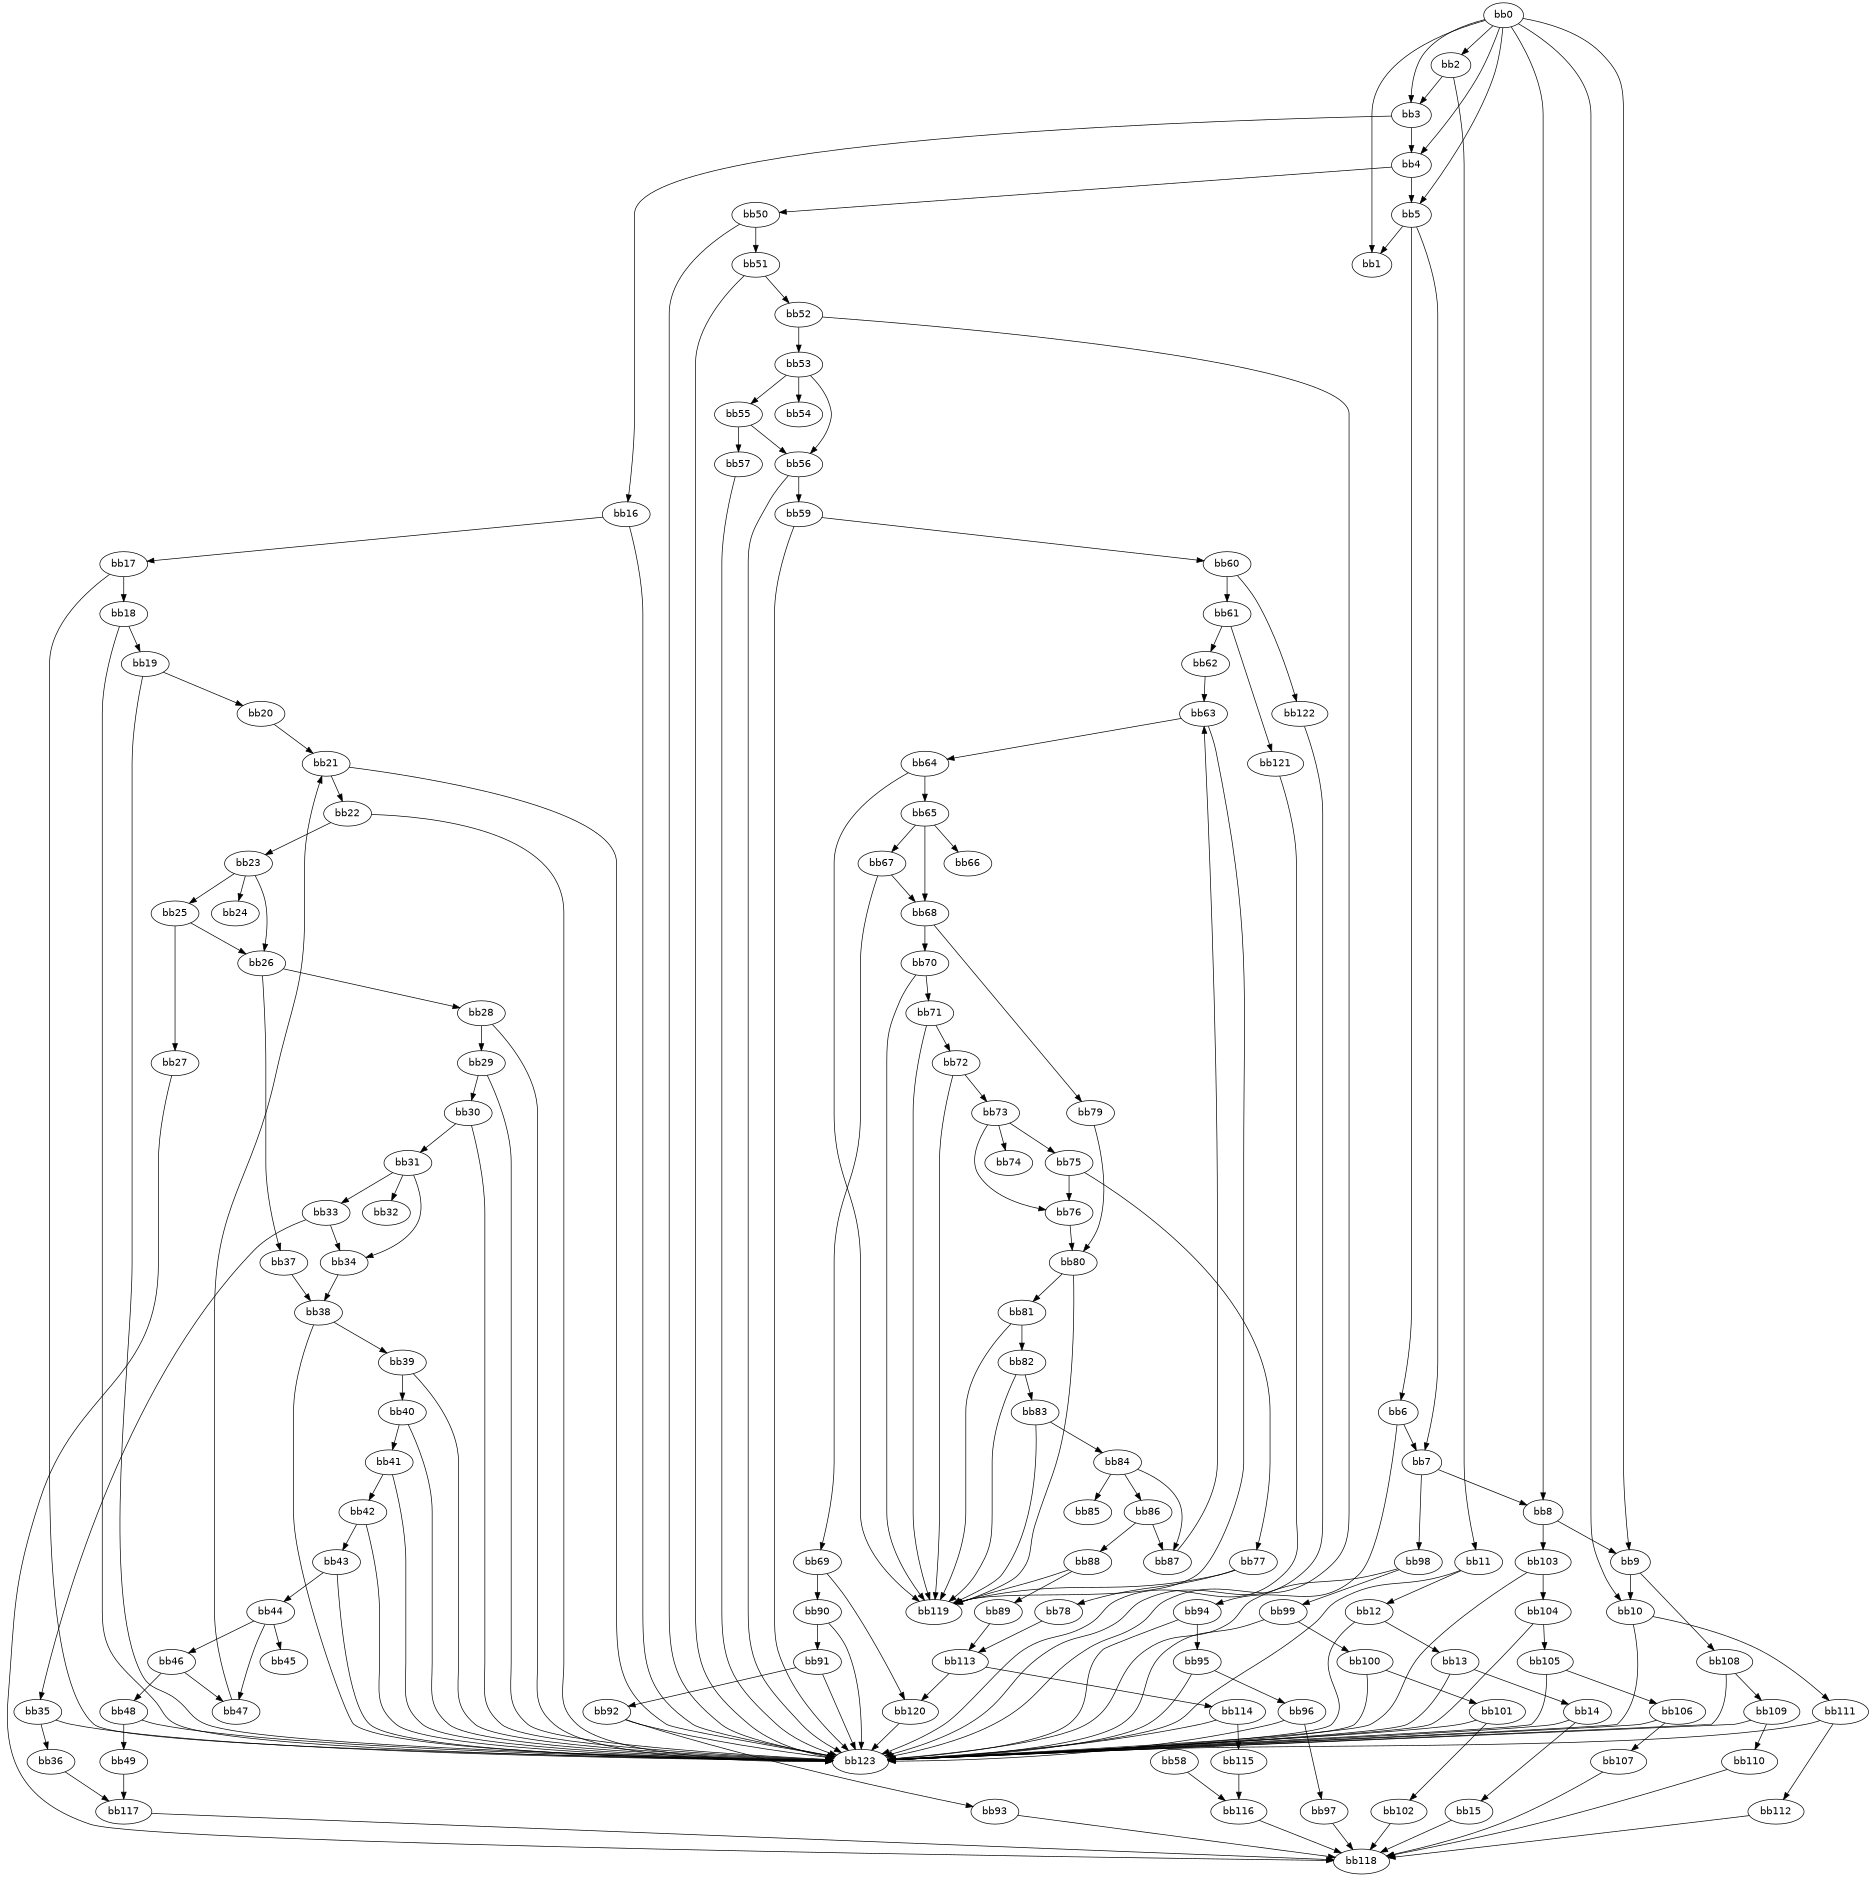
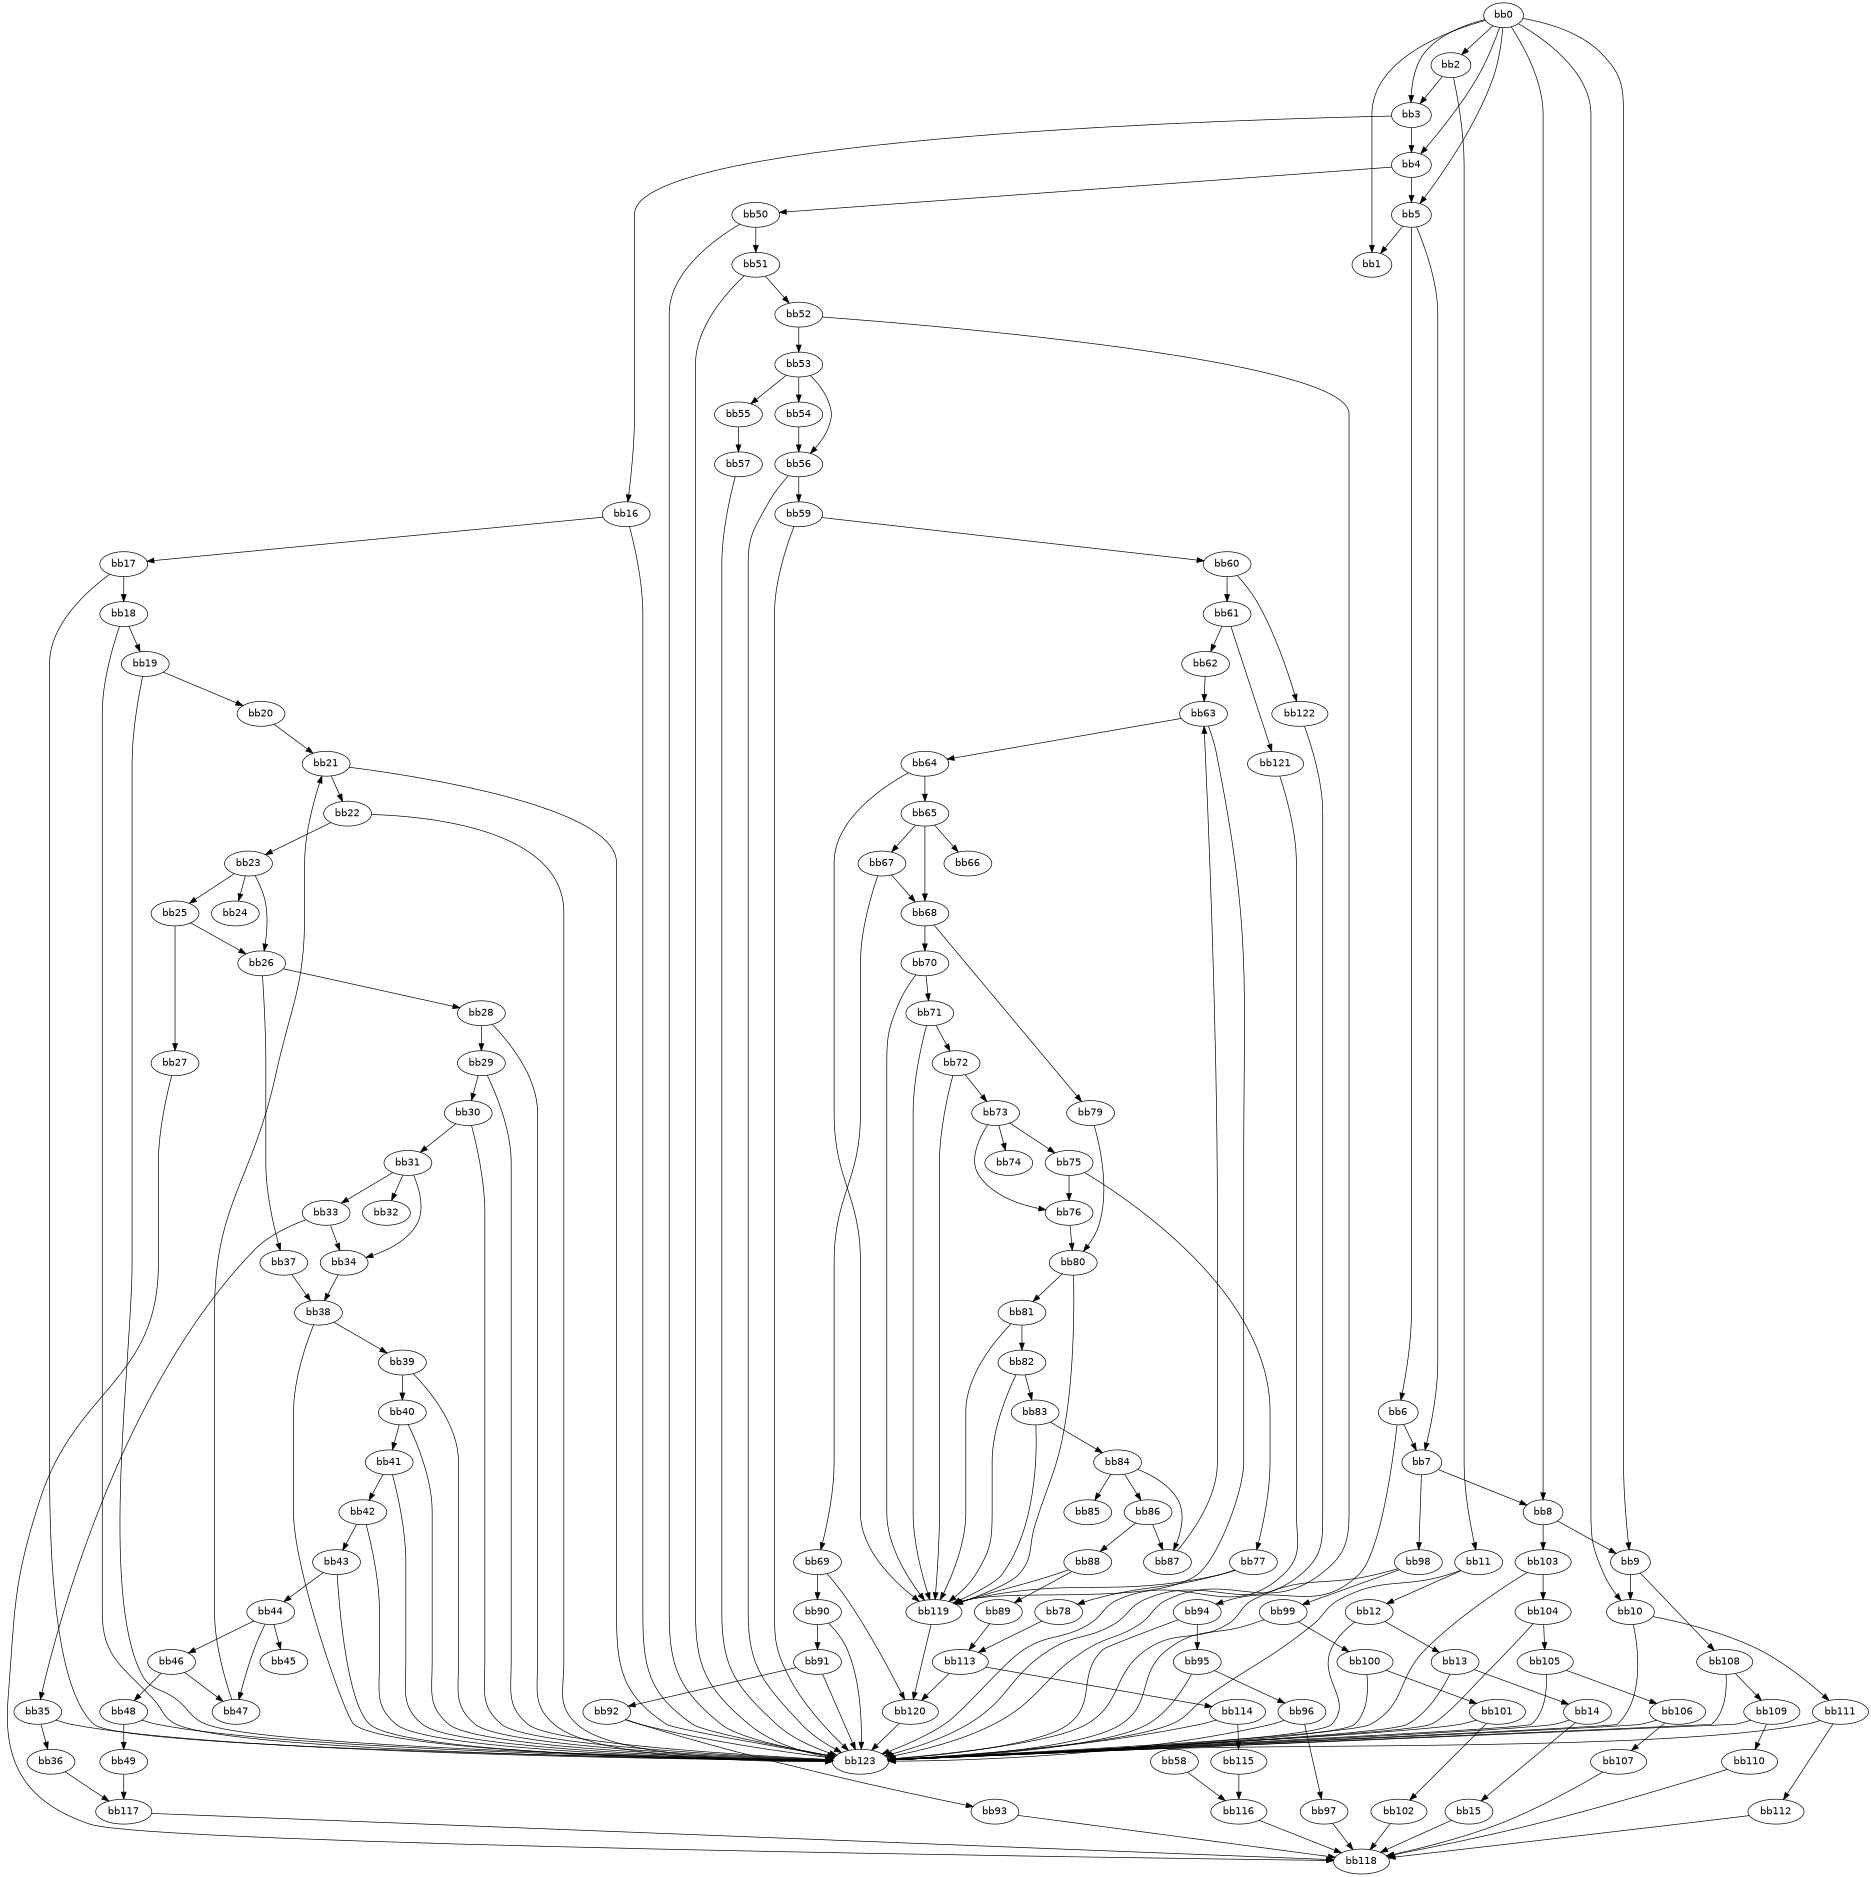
  digraph {
    fontname="DejaVu Sans"
    node [fontname="DejaVu Sans"]
    edge [fontname="DejaVu Sans"]
    n1 [label="bb0\l"]
    n2 [label="bb1\l"]
    n3 [label="bb2\l"]
    n4 [label="bb3\l"]
    n5 [label="bb4\l"]
    n6 [label="bb5\l"]
    n7 [label="bb8\l"]
    n8 [label="bb9\l"]
    n9 [label="bb10\l"]
    n10 [label="bb11\l"]
    n11 [label="bb16\l"]
    n12 [label="bb50\l"]
    n13 [label="bb6\l"]
    n14 [label="bb7\l"]
    n15 [label="bb103\l"]
    n16 [label="bb108\l"]
    n17 [label="bb111\l"]
    n18 [label="bb123\l"]
    n19 [label="bb12\l"]
    n20 [label="bb17\l"]
    n21 [label="bb51\l"]
    n22 [label="bb94\l"]
    n23 [label="bb98\l"]
    n24 [label="bb95\l"]
    n25 [label="bb99\l"]
    n26 [label="bb104\l"]
    n27 [label="bb109\l"]
    n28 [label="bb112\l"]
    n29 [label="bb13\l"]
    n30 [label="bb14\l"]
    n31 [label="bb15\l"]
    n32 [label="bb118\l"]
    n33 [label="bb18\l"]
    n34 [label="bb19\l"]
    n35 [label="bb20\l"]
    n36 [label="bb21\l"]
    n37 [label="bb22\l"]
    n38 [label="bb23\l"]
    n39 [label="bb24\l"]
    n40 [label="bb25\l"]
    n41 [label="bb26\l"]
    n42 [label="bb27\l"]
    n43 [label="bb28\l"]
    n44 [label="bb37\l"]
    n45 [label="bb29\l"]
    n46 [label="bb38\l"]
    n47 [label="bb30\l"]
    n48 [label="bb31\l"]
    n49 [label="bb32\l"]
    n50 [label="bb33\l"]
    n51 [label="bb34\l"]
    n52 [label="bb35\l"]
    n53 [label="bb36\l"]
    n54 [label="bb39\l"]
    n55 [label="bb117\l"]
    n56 [label="bb40\l"]
    n57 [label="bb41\l"]
    n58 [label="bb42\l"]
    n59 [label="bb43\l"]
    n60 [label="bb44\l"]
    n61 [label="bb45\l"]
    n62 [label="bb46\l"]
    n63 [label="bb47\l"]
    n64 [label="bb48\l"]
    n65 [label="bb49\l"]
    n66 [label="bb52\l"]
    n67 [label="bb53\l"]
    n68 [label="bb54\l"]
    n69 [label="bb55\l"]
    n70 [label="bb56\l"]
    n71 [label="bb57\l"]
    n72 [label="bb59\l"]
    n73 [label="bb60\l"]
    n74 [label="bb58\l"]
    n75 [label="bb116\l"]
    n76 [label="bb61\l"]
    n77 [label="bb122\l"]
    n78 [label="bb62\l"]
    n79 [label="bb121\l"]
    n80 [label="bb63\l"]
    n81 [label="bb64\l"]
    n82 [label="bb119\l"]
    n83 [label="bb65\l"]
    n84 [label="bb120\l"]
    n85 [label="bb66\l"]
    n86 [label="bb67\l"]
    n87 [label="bb68\l"]
    n88 [label="bb69\l"]
    n89 [label="bb70\l"]
    n90 [label="bb79\l"]
    n91 [label="bb90\l"]
    n92 [label="bb71\l"]
    n93 [label="bb80\l"]
    n94 [label="bb91\l"]
    n95 [label="bb72\l"]
    n96 [label="bb73\l"]
    n97 [label="bb74\l"]
    n98 [label="bb75\l"]
    n99 [label="bb76\l"]
    n100 [label="bb77\l"]
    n101 [label="bb78\l"]
    n102 [label="bb81\l"]
    n103 [label="bb113\l"]
    n104 [label="bb114\l"]
    n105 [label="bb82\l"]
    n106 [label="bb83\l"]
    n107 [label="bb84\l"]
    n108 [label="bb85\l"]
    n109 [label="bb86\l"]
    n110 [label="bb87\l"]
    n111 [label="bb88\l"]
    n112 [label="bb89\l"]
    n113 [label="bb92\l"]
    n114 [label="bb93\l"]
    n115 [label="bb96\l"]
    n116 [label="bb97\l"]
    n117 [label="bb100\l"]
    n118 [label="bb101\l"]
    n119 [label="bb102\l"]
    n120 [label="bb105\l"]
    n121 [label="bb106\l"]
    n122 [label="bb107\l"]
    n123 [label="bb110\l"]
    n124 [label="bb115\l"]
    n1 -> n2
    n1 -> n3
    n1 -> n4
    n1 -> n5
    n1 -> n6
    n1 -> n7
    n1 -> n8
    n1 -> n9
    n3 -> n4
    n3 -> n10
    n4 -> n5
    n4 -> n11
    n5 -> n6
    n5 -> n12
    n6 -> n2
    n6 -> n13
    n6 -> n14
    n7 -> n8
    n7 -> n15
    n8 -> n9
    n8 -> n16
    n9 -> n17
    n9 -> n18
    n10 -> n18
    n10 -> n19
    n11 -> n18
    n11 -> n20
    n12 -> n18
    n12 -> n21
    n13 -> n14
    n13 -> n22
    n14 -> n7
    n14 -> n23
    n15 -> n18
    n15 -> n26
    n16 -> n18
    n16 -> n27
    n17 -> n18
    n17 -> n28
    n19 -> n18
    n19 -> n29
    n20 -> n18
    n20 -> n33
    n21 -> n18
    n21 -> n66
    n22 -> n18
    n22 -> n24
    n23 -> n18
    n23 -> n25
    n24 -> n18
    n24 -> n115
    n25 -> n18
    n25 -> n117
    n26 -> n18
    n26 -> n120
    n27 -> n18
    n27 -> n123
    n28 -> n32
    n29 -> n18
    n29 -> n30
    n30 -> n18
    n30 -> n31
    n31 -> n32
    n33 -> n18
    n33 -> n34
    n34 -> n18
    n34 -> n35
    n35 -> n36
    n36 -> n18
    n36 -> n37
    n37 -> n18
    n37 -> n38
    n38 -> n39
    n38 -> n40
    n38 -> n41
    n40 -> n41
    n40 -> n42
    n41 -> n43
    n41 -> n44
    n42 -> n32
    n43 -> n18
    n43 -> n45
    n44 -> n46
    n45 -> n18
    n45 -> n47
    n46 -> n18
    n46 -> n54
    n47 -> n18
    n47 -> n48
    n48 -> n49
    n48 -> n50
    n48 -> n51
    n50 -> n51
    n50 -> n52
    n51 -> n46
    n52 -> n18
    n52 -> n53
    n53 -> n55
    n54 -> n18
    n54 -> n56
    n55 -> n32
    n56 -> n18
    n56 -> n57
    n57 -> n18
    n57 -> n58
    n58 -> n18
    n58 -> n59
    n59 -> n18
    n59 -> n60
    n60 -> n61
    n60 -> n62
    n60 -> n63
    n62 -> n63
    n62 -> n64
    n63 -> n36
    n64 -> n18
    n64 -> n65
    n65 -> n55
    n66 -> n18
    n66 -> n67
    n67 -> n68
    n67 -> n69
    n67 -> n70
-   n69 -> n70
+   n68 -> n70
    n69 -> n71
    n70 -> n18
    n70 -> n72
    n71 -> n18
    n72 -> n18
    n72 -> n73
    n73 -> n76
    n73 -> n77
    n74 -> n75
    n75 -> n32
    n76 -> n78
    n76 -> n79
    n77 -> n18
    n78 -> n80
    n79 -> n18
    n80 -> n81
    n80 -> n82
    n81 -> n82
    n81 -> n83
+   n82 -> n84
    n83 -> n85
    n83 -> n86
    n83 -> n87
    n84 -> n18
    n86 -> n87
    n86 -> n88
    n87 -> n89
    n87 -> n90
    n88 -> n84
    n88 -> n91
    n89 -> n82
    n89 -> n92
    n90 -> n93
    n91 -> n18
    n91 -> n94
    n92 -> n82
    n92 -> n95
    n93 -> n82
    n93 -> n102
    n94 -> n18
    n94 -> n113
    n95 -> n82
    n95 -> n96
    n96 -> n97
    n96 -> n98
    n96 -> n99
    n98 -> n99
    n98 -> n100
    n99 -> n93
    n100 -> n82
    n100 -> n101
    n101 -> n103
    n102 -> n82
    n102 -> n105
    n103 -> n84
    n103 -> n104
    n104 -> n18
    n104 -> n124
    n105 -> n82
    n105 -> n106
    n106 -> n82
    n106 -> n107
    n107 -> n108
    n107 -> n109
    n107 -> n110
    n109 -> n110
    n109 -> n111
    n110 -> n80
    n111 -> n82
    n111 -> n112
    n112 -> n103
    n113 -> n18
    n113 -> n114
    n114 -> n32
    n115 -> n18
    n115 -> n116
    n116 -> n32
    n117 -> n18
    n117 -> n118
    n118 -> n18
    n118 -> n119
    n119 -> n32
    n120 -> n18
    n120 -> n121
    n121 -> n18
    n121 -> n122
    n122 -> n32
    n123 -> n32
    n124 -> n75
  }
